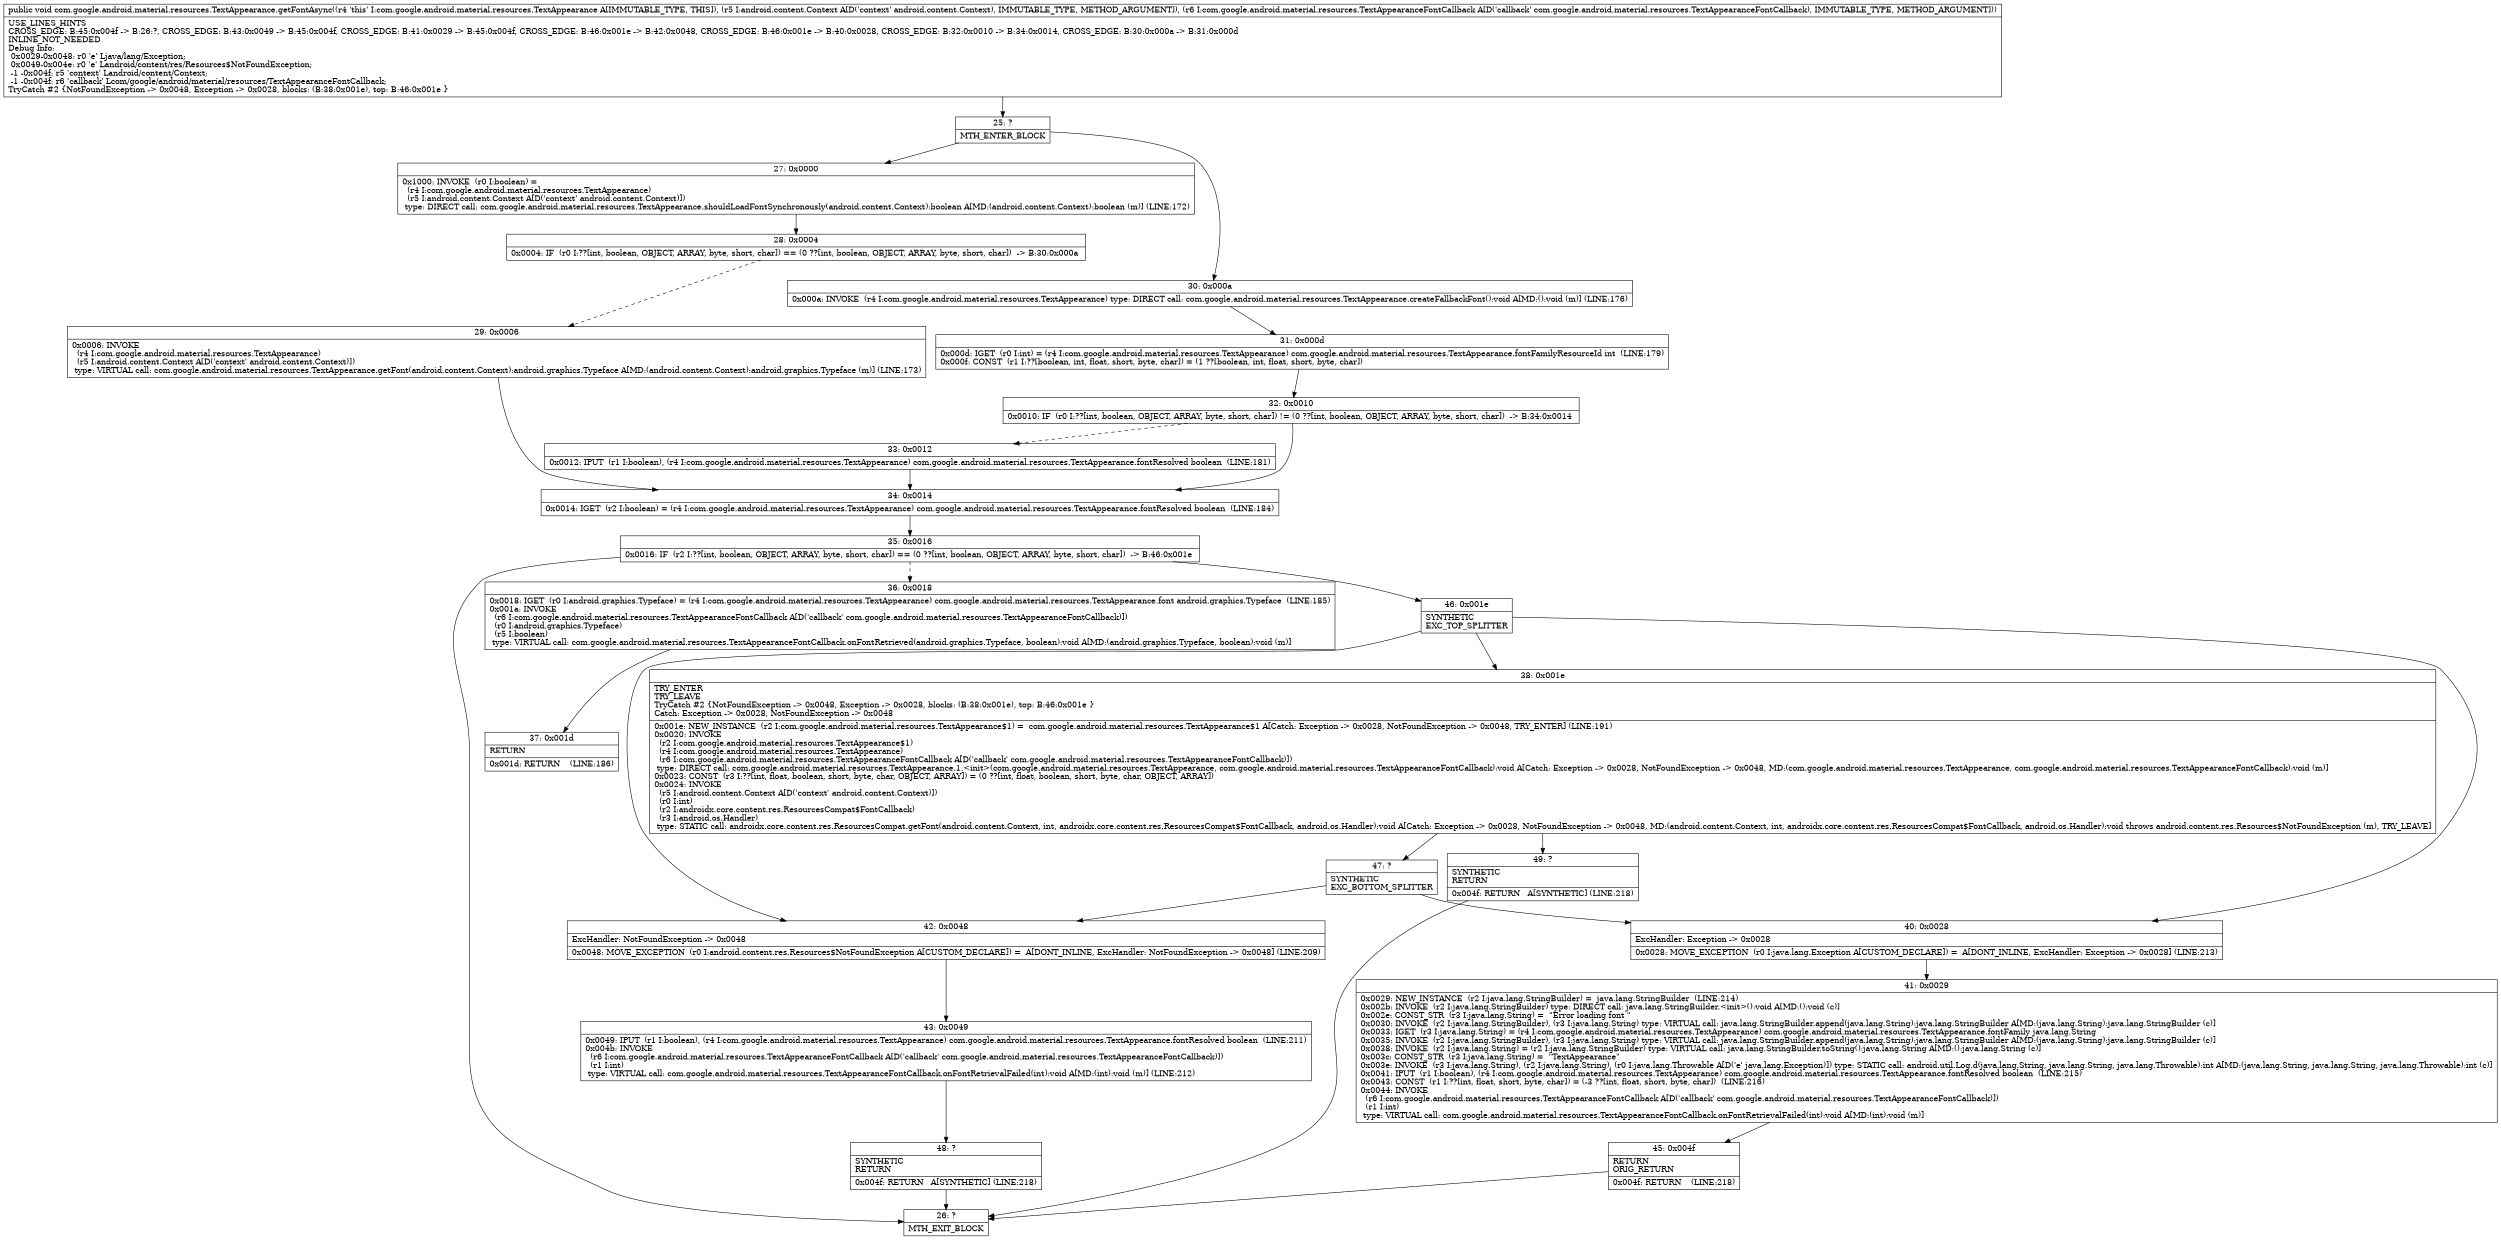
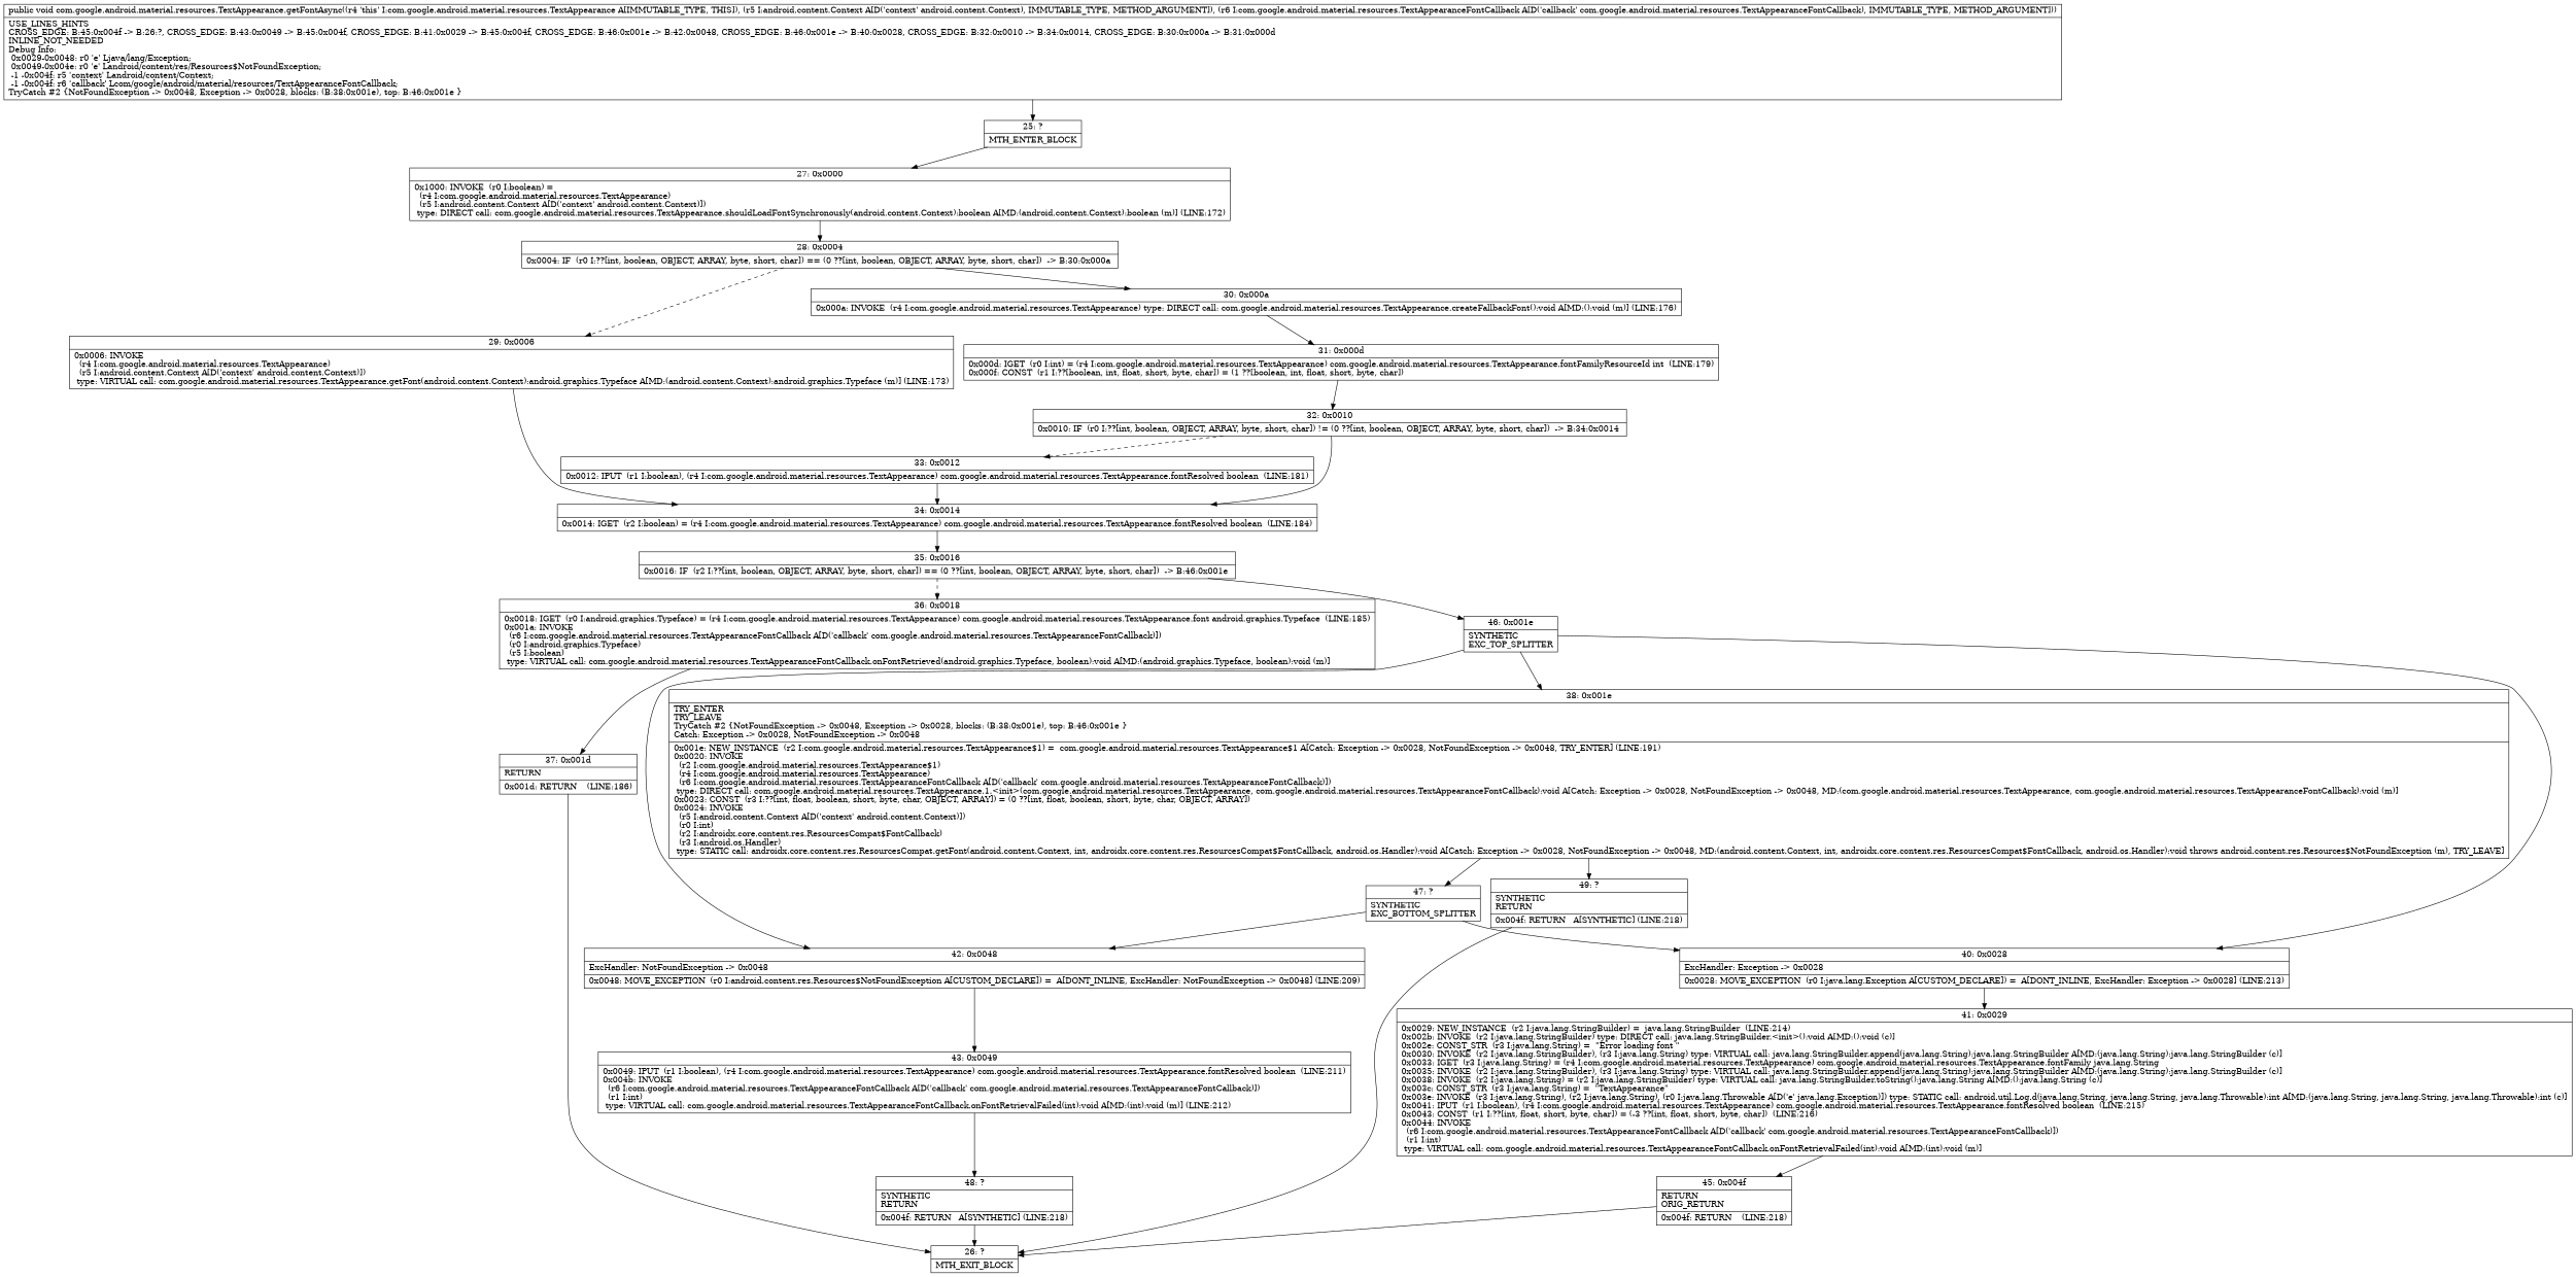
  digraph {
    node [shape=record]
    n1 [label="{25\:\ ?|MTH_ENTER_BLOCK\l}"]
    n2 [label="{27\:\ 0x0000|0x1000: INVOKE  (r0 I:boolean) = \l  (r4 I:com.google.android.material.resources.TextAppearance)\l  (r5 I:android.content.Context A[D('context' android.content.Context)])\l type: DIRECT call: com.google.android.material.resources.TextAppearance.shouldLoadFontSynchronously(android.content.Context):boolean A[MD:(android.content.Context):boolean (m)] (LINE:172)\l}"]
    n3 [label="{28\:\ 0x0004|0x0004: IF  (r0 I:??[int, boolean, OBJECT, ARRAY, byte, short, char]) == (0 ??[int, boolean, OBJECT, ARRAY, byte, short, char])  \-\> B:30:0x000a \l}"]
    n4 [label="{29\:\ 0x0006|0x0006: INVOKE  \l  (r4 I:com.google.android.material.resources.TextAppearance)\l  (r5 I:android.content.Context A[D('context' android.content.Context)])\l type: VIRTUAL call: com.google.android.material.resources.TextAppearance.getFont(android.content.Context):android.graphics.Typeface A[MD:(android.content.Context):android.graphics.Typeface (m)] (LINE:173)\l}"]
    n5 [label="{30\:\ 0x000a|0x000a: INVOKE  (r4 I:com.google.android.material.resources.TextAppearance) type: DIRECT call: com.google.android.material.resources.TextAppearance.createFallbackFont():void A[MD:():void (m)] (LINE:176)\l}"]
    n6 [label="{34\:\ 0x0014|0x0014: IGET  (r2 I:boolean) = (r4 I:com.google.android.material.resources.TextAppearance) com.google.android.material.resources.TextAppearance.fontResolved boolean  (LINE:184)\l}"]
    n7 [label="{31\:\ 0x000d|0x000d: IGET  (r0 I:int) = (r4 I:com.google.android.material.resources.TextAppearance) com.google.android.material.resources.TextAppearance.fontFamilyResourceId int  (LINE:179)\l0x000f: CONST  (r1 I:??[boolean, int, float, short, byte, char]) = (1 ??[boolean, int, float, short, byte, char]) \l}"]
    n8 [label="{32\:\ 0x0010|0x0010: IF  (r0 I:??[int, boolean, OBJECT, ARRAY, byte, short, char]) != (0 ??[int, boolean, OBJECT, ARRAY, byte, short, char])  \-\> B:34:0x0014 \l}"]
    n9 [label="{33\:\ 0x0012|0x0012: IPUT  (r1 I:boolean), (r4 I:com.google.android.material.resources.TextAppearance) com.google.android.material.resources.TextAppearance.fontResolved boolean  (LINE:181)\l}"]
    n10 [label="{35\:\ 0x0016|0x0016: IF  (r2 I:??[int, boolean, OBJECT, ARRAY, byte, short, char]) == (0 ??[int, boolean, OBJECT, ARRAY, byte, short, char])  \-\> B:46:0x001e \l}"]
    n11 [label="{36\:\ 0x0018|0x0018: IGET  (r0 I:android.graphics.Typeface) = (r4 I:com.google.android.material.resources.TextAppearance) com.google.android.material.resources.TextAppearance.font android.graphics.Typeface  (LINE:185)\l0x001a: INVOKE  \l  (r6 I:com.google.android.material.resources.TextAppearanceFontCallback A[D('callback' com.google.android.material.resources.TextAppearanceFontCallback)])\l  (r0 I:android.graphics.Typeface)\l  (r5 I:boolean)\l type: VIRTUAL call: com.google.android.material.resources.TextAppearanceFontCallback.onFontRetrieved(android.graphics.Typeface, boolean):void A[MD:(android.graphics.Typeface, boolean):void (m)]\l}"]
    n12 [label="{46\:\ 0x001e|SYNTHETIC\lEXC_TOP_SPLITTER\l}"]
    n13 [label="{37\:\ 0x001d|RETURN\l|0x001d: RETURN    (LINE:186)\l}"]
    n14 [label="{38\:\ 0x001e|TRY_ENTER\lTRY_LEAVE\lTryCatch #2 \{NotFoundException \-\> 0x0048, Exception \-\> 0x0028, blocks: (B:38:0x001e), top: B:46:0x001e \}\lCatch: Exception \-\> 0x0028, NotFoundException \-\> 0x0048\l|0x001e: NEW_INSTANCE  (r2 I:com.google.android.material.resources.TextAppearance$1) =  com.google.android.material.resources.TextAppearance$1 A[Catch: Exception \-\> 0x0028, NotFoundException \-\> 0x0048, TRY_ENTER] (LINE:191)\l0x0020: INVOKE  \l  (r2 I:com.google.android.material.resources.TextAppearance$1)\l  (r4 I:com.google.android.material.resources.TextAppearance)\l  (r6 I:com.google.android.material.resources.TextAppearanceFontCallback A[D('callback' com.google.android.material.resources.TextAppearanceFontCallback)])\l type: DIRECT call: com.google.android.material.resources.TextAppearance.1.\<init\>(com.google.android.material.resources.TextAppearance, com.google.android.material.resources.TextAppearanceFontCallback):void A[Catch: Exception \-\> 0x0028, NotFoundException \-\> 0x0048, MD:(com.google.android.material.resources.TextAppearance, com.google.android.material.resources.TextAppearanceFontCallback):void (m)]\l0x0023: CONST  (r3 I:??[int, float, boolean, short, byte, char, OBJECT, ARRAY]) = (0 ??[int, float, boolean, short, byte, char, OBJECT, ARRAY]) \l0x0024: INVOKE  \l  (r5 I:android.content.Context A[D('context' android.content.Context)])\l  (r0 I:int)\l  (r2 I:androidx.core.content.res.ResourcesCompat$FontCallback)\l  (r3 I:android.os.Handler)\l type: STATIC call: androidx.core.content.res.ResourcesCompat.getFont(android.content.Context, int, androidx.core.content.res.ResourcesCompat$FontCallback, android.os.Handler):void A[Catch: Exception \-\> 0x0028, NotFoundException \-\> 0x0048, MD:(android.content.Context, int, androidx.core.content.res.ResourcesCompat$FontCallback, android.os.Handler):void throws android.content.res.Resources$NotFoundException (m), TRY_LEAVE]\l}"]
    n15 [label="{42\:\ 0x0048|ExcHandler: NotFoundException \-\> 0x0048\l|0x0048: MOVE_EXCEPTION  (r0 I:android.content.res.Resources$NotFoundException A[CUSTOM_DECLARE]) =  A[DONT_INLINE, ExcHandler: NotFoundException \-\> 0x0048] (LINE:209)\l}"]
    n16 [label="{40\:\ 0x0028|ExcHandler: Exception \-\> 0x0028\l|0x0028: MOVE_EXCEPTION  (r0 I:java.lang.Exception A[CUSTOM_DECLARE]) =  A[DONT_INLINE, ExcHandler: Exception \-\> 0x0028] (LINE:213)\l}"]
    n17 [label="{26\:\ ?|MTH_EXIT_BLOCK\l}"]
    n18 [label="{47\:\ ?|SYNTHETIC\lEXC_BOTTOM_SPLITTER\l}"]
    n19 [label="{49\:\ ?|SYNTHETIC\lRETURN\l|0x004f: RETURN   A[SYNTHETIC] (LINE:218)\l}"]
    n20 [label="{43\:\ 0x0049|0x0049: IPUT  (r1 I:boolean), (r4 I:com.google.android.material.resources.TextAppearance) com.google.android.material.resources.TextAppearance.fontResolved boolean  (LINE:211)\l0x004b: INVOKE  \l  (r6 I:com.google.android.material.resources.TextAppearanceFontCallback A[D('callback' com.google.android.material.resources.TextAppearanceFontCallback)])\l  (r1 I:int)\l type: VIRTUAL call: com.google.android.material.resources.TextAppearanceFontCallback.onFontRetrievalFailed(int):void A[MD:(int):void (m)] (LINE:212)\l}"]
    n21 [label="{41\:\ 0x0029|0x0029: NEW_INSTANCE  (r2 I:java.lang.StringBuilder) =  java.lang.StringBuilder  (LINE:214)\l0x002b: INVOKE  (r2 I:java.lang.StringBuilder) type: DIRECT call: java.lang.StringBuilder.\<init\>():void A[MD:():void (c)]\l0x002e: CONST_STR  (r3 I:java.lang.String) =  \"Error loading font \" \l0x0030: INVOKE  (r2 I:java.lang.StringBuilder), (r3 I:java.lang.String) type: VIRTUAL call: java.lang.StringBuilder.append(java.lang.String):java.lang.StringBuilder A[MD:(java.lang.String):java.lang.StringBuilder (c)]\l0x0033: IGET  (r3 I:java.lang.String) = (r4 I:com.google.android.material.resources.TextAppearance) com.google.android.material.resources.TextAppearance.fontFamily java.lang.String \l0x0035: INVOKE  (r2 I:java.lang.StringBuilder), (r3 I:java.lang.String) type: VIRTUAL call: java.lang.StringBuilder.append(java.lang.String):java.lang.StringBuilder A[MD:(java.lang.String):java.lang.StringBuilder (c)]\l0x0038: INVOKE  (r2 I:java.lang.String) = (r2 I:java.lang.StringBuilder) type: VIRTUAL call: java.lang.StringBuilder.toString():java.lang.String A[MD:():java.lang.String (c)]\l0x003c: CONST_STR  (r3 I:java.lang.String) =  \"TextAppearance\" \l0x003e: INVOKE  (r3 I:java.lang.String), (r2 I:java.lang.String), (r0 I:java.lang.Throwable A[D('e' java.lang.Exception)]) type: STATIC call: android.util.Log.d(java.lang.String, java.lang.String, java.lang.Throwable):int A[MD:(java.lang.String, java.lang.String, java.lang.Throwable):int (c)]\l0x0041: IPUT  (r1 I:boolean), (r4 I:com.google.android.material.resources.TextAppearance) com.google.android.material.resources.TextAppearance.fontResolved boolean  (LINE:215)\l0x0043: CONST  (r1 I:??[int, float, short, byte, char]) = (\-3 ??[int, float, short, byte, char])  (LINE:216)\l0x0044: INVOKE  \l  (r6 I:com.google.android.material.resources.TextAppearanceFontCallback A[D('callback' com.google.android.material.resources.TextAppearanceFontCallback)])\l  (r1 I:int)\l type: VIRTUAL call: com.google.android.material.resources.TextAppearanceFontCallback.onFontRetrievalFailed(int):void A[MD:(int):void (m)]\l}"]
    n22 [label="{48\:\ ?|SYNTHETIC\lRETURN\l|0x004f: RETURN   A[SYNTHETIC] (LINE:218)\l}"]
    n23 [label="{45\:\ 0x004f|RETURN\lORIG_RETURN\l|0x004f: RETURN    (LINE:218)\l}"]
    n24 [label="{public void com.google.android.material.resources.TextAppearance.getFontAsync((r4 'this' I:com.google.android.material.resources.TextAppearance A[IMMUTABLE_TYPE, THIS]), (r5 I:android.content.Context A[D('context' android.content.Context), IMMUTABLE_TYPE, METHOD_ARGUMENT]), (r6 I:com.google.android.material.resources.TextAppearanceFontCallback A[D('callback' com.google.android.material.resources.TextAppearanceFontCallback), IMMUTABLE_TYPE, METHOD_ARGUMENT]))  | USE_LINES_HINTS\lCROSS_EDGE: B:45:0x004f \-\> B:26:?, CROSS_EDGE: B:43:0x0049 \-\> B:45:0x004f, CROSS_EDGE: B:41:0x0029 \-\> B:45:0x004f, CROSS_EDGE: B:46:0x001e \-\> B:42:0x0048, CROSS_EDGE: B:46:0x001e \-\> B:40:0x0028, CROSS_EDGE: B:32:0x0010 \-\> B:34:0x0014, CROSS_EDGE: B:30:0x000a \-\> B:31:0x000d\lINLINE_NOT_NEEDED\lDebug Info:\l  0x0029\-0x0048: r0 'e' Ljava\/lang\/Exception;\l  0x0049\-0x004e: r0 'e' Landroid\/content\/res\/Resources$NotFoundException;\l  \-1 \-0x004f: r5 'context' Landroid\/content\/Context;\l  \-1 \-0x004f: r6 'callback' Lcom\/google\/android\/material\/resources\/TextAppearanceFontCallback;\lTryCatch #2 \{NotFoundException \-\> 0x0048, Exception \-\> 0x0028, blocks: (B:38:0x001e), top: B:46:0x001e \}\l}"]
    n1 -> n2
    n2 -> n3
    n3 -> n4 [style=dashed]
-   n1 -> n5
+   n3 -> n5
    n4 -> n6
    n5 -> n7
    n6 -> n10
    n7 -> n8
    n8 -> n6
    n8 -> n9 [style=dashed]
    n9 -> n6
    n10 -> n11 [style=dashed]
    n10 -> n12
    n11 -> n13
    n12 -> n14
    n12 -> n15
    n12 -> n16
-   n10 -> n17
+   n13 -> n17
    n14 -> n18
    n14 -> n19
    n15 -> n20
    n16 -> n21
    n18 -> n15
    n18 -> n16
    n19 -> n17
    n20 -> n22
    n21 -> n23
    n22 -> n17
    n23 -> n17
    n24 -> n1
  }
